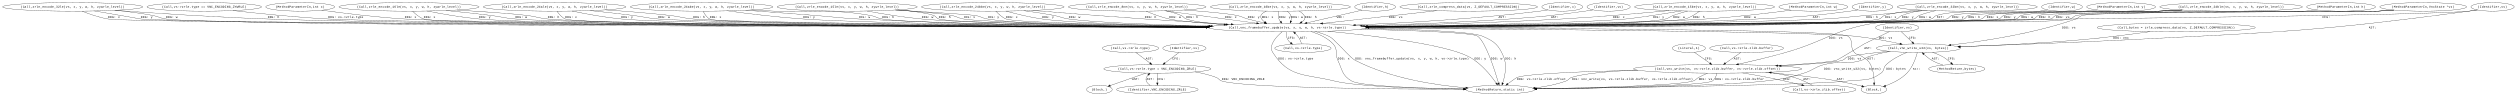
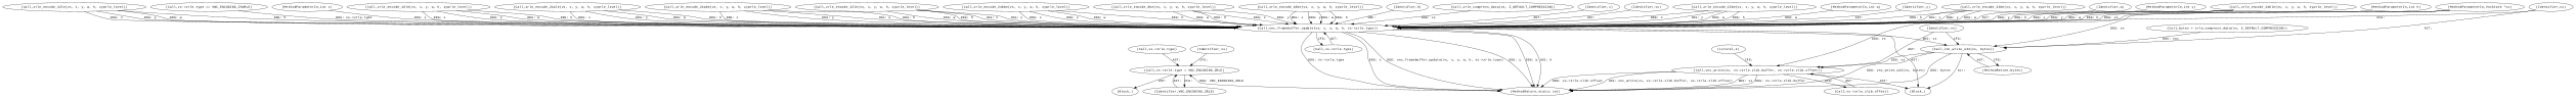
  digraph {
    fontname="Liberation Mono"
    node [fontname="Liberation Mono"]
    edge [fontname="Liberation Mono"]
    n1 [label="(Call,vs->zrle.type = VNC_ENCODING_ZRLE)"]
    n2 [label="(MethodReturn,static int)"]
    n3 [label="(Identifier,VNC_ENCODING_ZRLE)"]
    n4 [label="(Block,)"]
    n5 [label="(Call,vnc_framebuffer_update(vs, x, y, w, h, vs->zrle.type))"]
    n6 [label="(Call,vnc_write_u32(vs, bytes))"]
    n7 [label="(Call,vs->zrle.type)"]
    n8 [label="(Block,)"]
    n9 [label="(Call,vnc_write(vs, vs->zrle.zlib.buffer, vs->zrle.zlib.offset))"]
    n10 [label="(MethodReturn,bytes)"]
    n11 [label="(Call,vs->zrle.zlib.offset)"]
    n12 [label="(Call,vs->zrle.type)"]
    n13 [label="(Call,zrle_encode_32be(vs, x, y, w, h, zywrle_level))"]
    n14 [label="(MethodParameterIn,int y)"]
    n15 [label="(Call,zrle_encode_15le(vs, x, y, w, h, zywrle_level))"]
    n16 [label="(Call,zrle_encode_24ble(vs, x, y, w, h, zywrle_level))"]
    n17 [label="(MethodParameterIn,int h)"]
    n18 [label="(Call,zrle_encode_8ne(vs, x, y, w, h, zywrle_level))"]
    n19 [label="(Identifier,vs)"]
    n20 [label="(Call,bytes = zrle_compress_data(vs, Z_DEFAULT_COMPRESSION))"]
    n21 [label="(Literal,1)"]
-   n22 [label="(Call,vs->zrle.zlib.buffer)"]
    n23 [label="(Call,zrle_encode_32le(vs, x, y, w, h, zywrle_level))"]
    n24 [label="(MethodParameterIn,VncState *vs)"]
    n25 [label="(Call,vs->zrle.type == VNC_ENCODING_ZYWRLE)"]
    n26 [label="(MethodParameterIn,int x)"]
    n27 [label="(Call,zrle_encode_16le(vs, x, y, w, h, zywrle_level))"]
    n28 [label="(Identifier,vs)"]
    n29 [label="(Call,zrle_encode_24ale(vs, x, y, w, h, zywrle_level))"]
    n30 [label="(Identifier,vs)"]
    n31 [label="(Call,zrle_encode_24abe(vs, x, y, w, h, zywrle_level))"]
    n32 [label="(Call,zrle_encode_24bbe(vs, x, y, w, h, zywrle_level))"]
    n33 [label="(Call,zrle_encode_16be(vs, x, y, w, h, zywrle_level))"]
    n34 [label="(Identifier,h)"]
    n35 [label="(Call,zrle_compress_data(vs, Z_DEFAULT_COMPRESSION))"]
    n36 [label="(Identifier,x)"]
    n37 [label="(Identifier,vs)"]
    n38 [label="(Call,zrle_encode_15be(vs, x, y, w, h, zywrle_level))"]
    n39 [label="(MethodParameterIn,int w)"]
    n40 [label="(Identifier,y)"]
    n41 [label="(Identifier,w)"]
-   n1 -> n2 [label="DDG: VNC_ENCODING_ZRLE"]
+   n2 -> n1 [label="DDG: VNC_ENCODING_ZRLE"]
    n1 -> n3 [label="CFG: "]
    n1 -> n4 [label="AST: "]
    n3 -> n1 [label="AST: "]
    n5 -> n2 [label="DDG: w"]
    n5 -> n2 [label="DDG: h"]
    n5 -> n2 [label="DDG: vs->zrle.type"]
    n5 -> n2 [label="DDG: x"]
    n5 -> n2 [label="DDG: vnc_framebuffer_update(vs, x, y, w, h, vs->zrle.type)"]
    n5 -> n2 [label="DDG: y"]
    n5 -> n6 [label="DDG: vs"]
    n5 -> n7 [label="CFG: "]
    n5 -> n8 [label="AST: "]
    n6 -> n2 [label="DDG: vnc_write_u32(vs, bytes)"]
    n6 -> n2 [label="DDG: bytes"]
    n6 -> n8 [label="AST: "]
    n6 -> n9 [label="DDG: vs"]
    n6 -> n10 [label="CFG: "]
    n7 -> n5 [label="AST: "]
    n9 -> n2 [label="DDG: vs->zrle.zlib.offset"]
    n9 -> n2 [label="DDG: vnc_write(vs, vs->zrle.zlib.buffer, vs->zrle.zlib.offset)"]
    n9 -> n2 [label="DDG: vs"]
    n9 -> n2 [label="DDG: vs->zrle.zlib.buffer"]
    n9 -> n8 [label="AST: "]
    n9 -> n11 [label="CFG: "]
    n10 -> n6 [label="AST: "]
    n11 -> n9 [label="AST: "]
    n12 -> n1 [label="AST: "]
    n13 -> n5 [label="DDG: x"]
    n13 -> n5 [label="DDG: y"]
    n13 -> n5 [label="DDG: w"]
    n13 -> n5 [label="DDG: h"]
    n14 -> n5 [label="DDG: y"]
    n15 -> n5 [label="DDG: x"]
    n15 -> n5 [label="DDG: y"]
    n15 -> n5 [label="DDG: w"]
    n15 -> n5 [label="DDG: h"]
    n16 -> n5 [label="DDG: x"]
    n16 -> n5 [label="DDG: y"]
    n16 -> n5 [label="DDG: w"]
    n16 -> n5 [label="DDG: h"]
    n17 -> n5 [label="DDG: h"]
    n18 -> n5 [label="DDG: x"]
    n18 -> n5 [label="DDG: y"]
    n18 -> n5 [label="DDG: w"]
    n18 -> n5 [label="DDG: h"]
    n19 -> n5 [label="CFG: "]
    n19 -> n6 [label="AST: "]
    n20 -> n6 [label="DDG: vnc"]
    n21 -> n9 [label="CFG: "]
-   n22 -> n9 [label="AST: "]
    n23 -> n5 [label="DDG: x"]
    n23 -> n5 [label="DDG: y"]
    n23 -> n5 [label="DDG: w"]
    n23 -> n5 [label="DDG: h"]
    n24 -> n5 [label="DDG: vs"]
    n24 -> n6 [label="DDG: vs"]
    n24 -> n9 [label="DDG: vs"]
    n25 -> n5 [label="DDG: vs->zrle.type"]
    n26 -> n5 [label="DDG: x"]
    n27 -> n5 [label="DDG: x"]
    n27 -> n5 [label="DDG: y"]
    n27 -> n5 [label="DDG: w"]
    n27 -> n5 [label="DDG: h"]
    n28 -> n1 [label="CFG: "]
    n29 -> n5 [label="DDG: x"]
    n29 -> n5 [label="DDG: y"]
    n29 -> n5 [label="DDG: w"]
    n29 -> n5 [label="DDG: h"]
    n30 -> n6 [label="CFG: "]
    n30 -> n9 [label="AST: "]
    n31 -> n5 [label="DDG: x"]
    n31 -> n5 [label="DDG: y"]
    n31 -> n5 [label="DDG: w"]
    n31 -> n5 [label="DDG: h"]
    n32 -> n5 [label="DDG: x"]
    n32 -> n5 [label="DDG: y"]
    n32 -> n5 [label="DDG: w"]
    n32 -> n5 [label="DDG: h"]
    n33 -> n5 [label="DDG: x"]
    n33 -> n5 [label="DDG: y"]
    n33 -> n5 [label="DDG: w"]
    n33 -> n5 [label="DDG: h"]
    n34 -> n5 [label="VNC: "]
    n35 -> n5 [label="DDG: vs"]
    n36 -> n5 [label="AST: "]
    n37 -> n5 [label="AST: "]
    n38 -> n5 [label="DDG: x"]
    n38 -> n5 [label="DDG: y"]
    n38 -> n5 [label="DDG: w"]
    n38 -> n5 [label="DDG: h"]
    n39 -> n5 [label="DDG: w"]
    n40 -> n5 [label="AST: "]
    n41 -> n5 [label="AST: "]
  }
